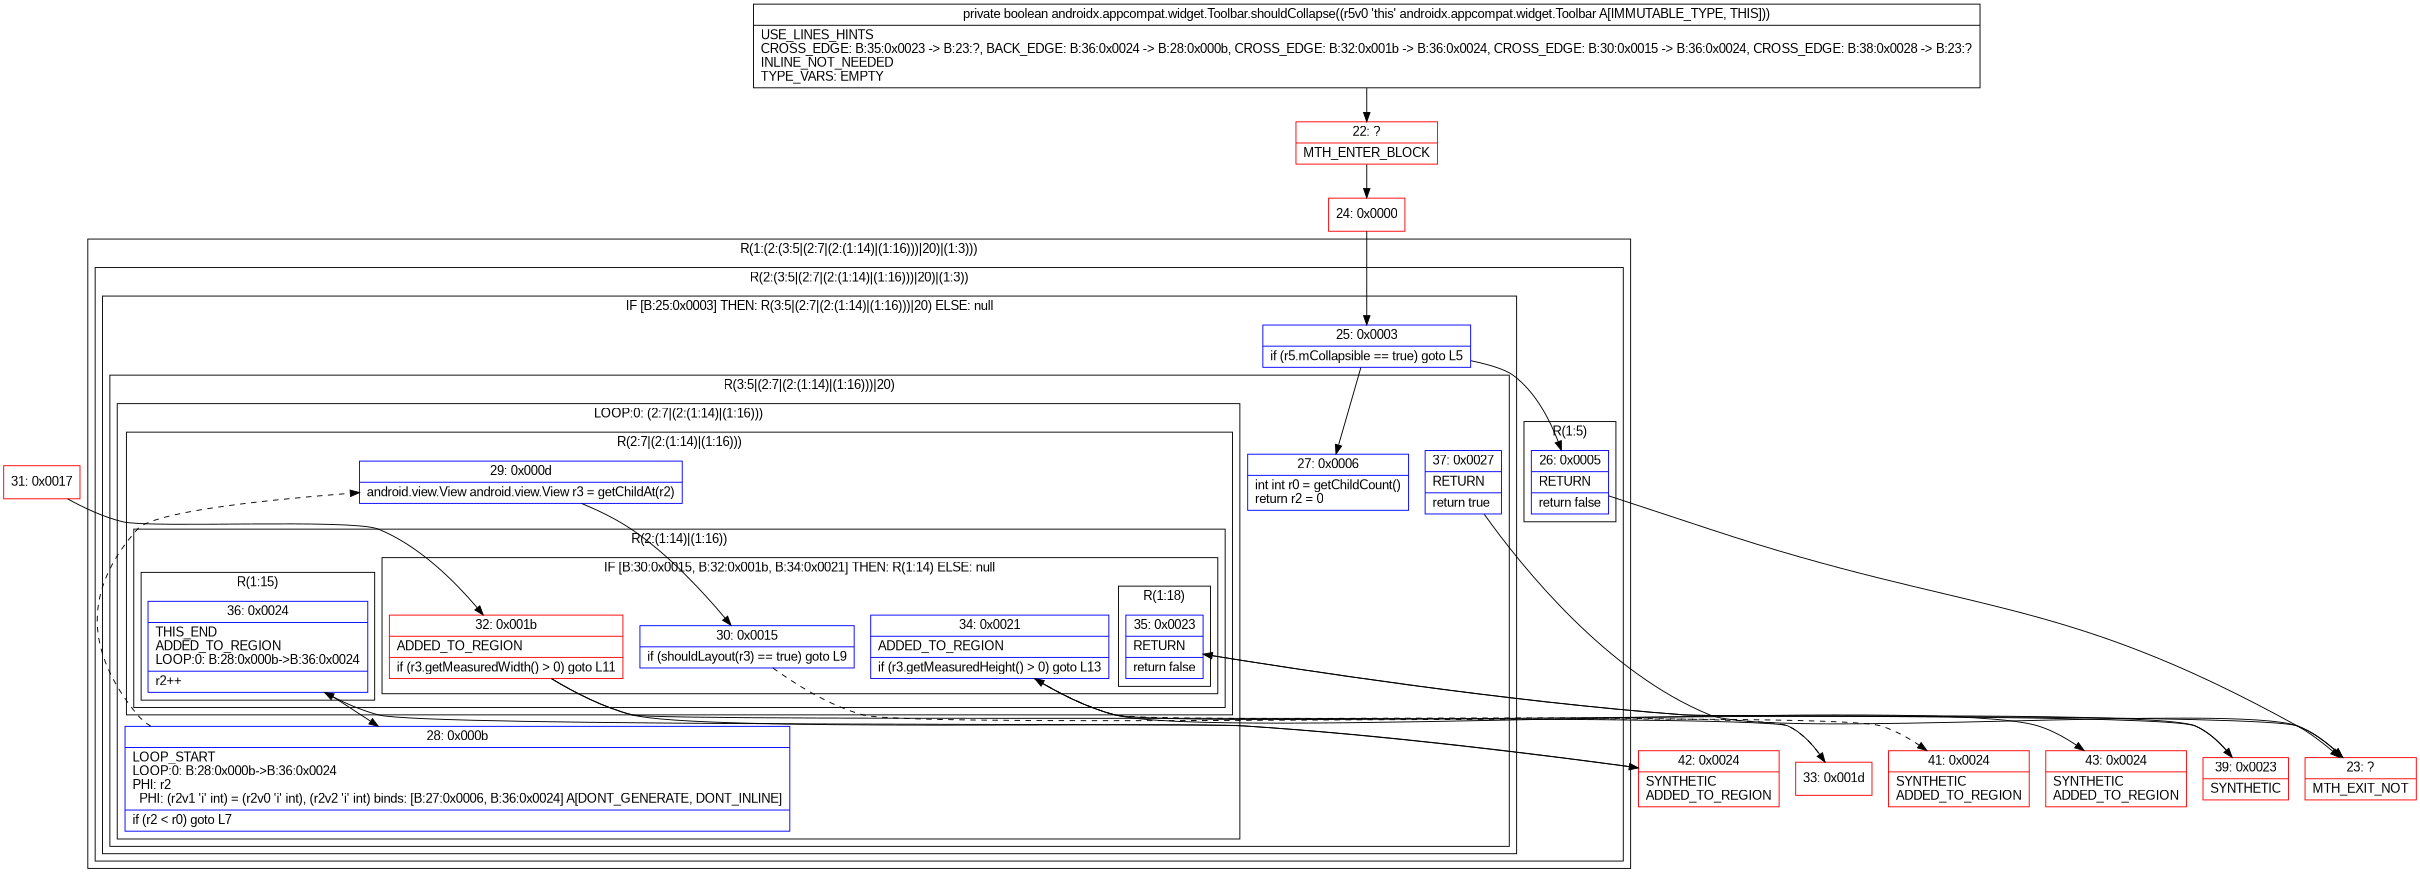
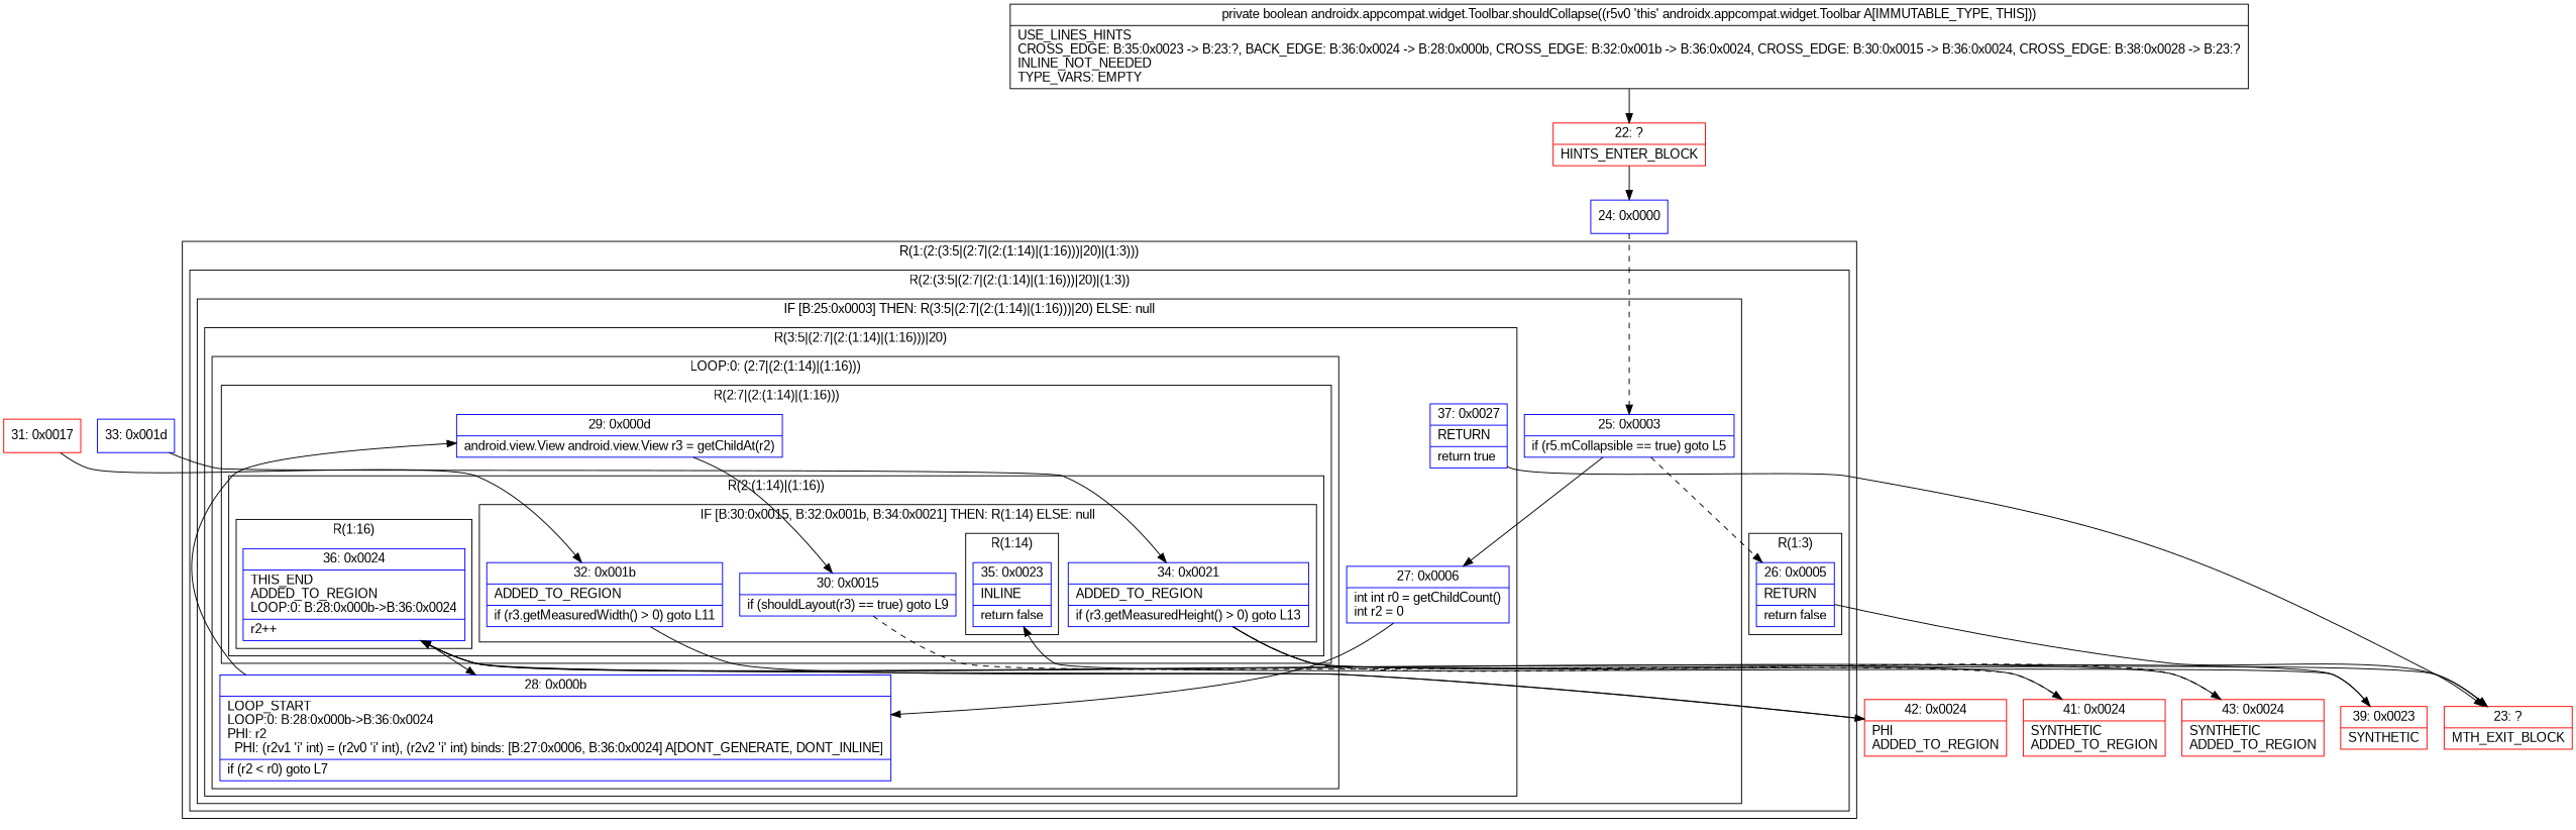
  digraph {
    fontname="Liberation Sans"
    node [color=blue fontname="Liberation Sans" shape=record]
    edge [fontname="Liberation Sans"]
-   n1 [label="{35\:\ 0x0023|RETURN\l|return false\l}"]
+   n1 [label="{35\:\ 0x0023|INLINE\l|return false\l}"]
    n2 [label="{30\:\ 0x0015|if (shouldLayout(r3) == true) goto L9\l}"]
-   n3 [color=red label="{32\:\ 0x001b|ADDED_TO_REGION\l|if (r3.getMeasuredWidth() \> 0) goto L11\l}"]
+   n3 [label="{32\:\ 0x001b|ADDED_TO_REGION\l|if (r3.getMeasuredWidth() \> 0) goto L11\l}"]
    n4 [label="{34\:\ 0x0021|ADDED_TO_REGION\l|if (r3.getMeasuredHeight() \> 0) goto L13\l}"]
    n5 [label="{36\:\ 0x0024|THIS_END\lADDED_TO_REGION\lLOOP:0: B:28:0x000b\-\>B:36:0x0024\l|r2++\l}"]
    n6 [label="{29\:\ 0x000d|android.view.View android.view.View r3 = getChildAt(r2)\l}"]
    n7 [label="{28\:\ 0x000b|LOOP_START\lLOOP:0: B:28:0x000b\-\>B:36:0x0024\lPHI: r2 \l  PHI: (r2v1 'i' int) = (r2v0 'i' int), (r2v2 'i' int) binds: [B:27:0x0006, B:36:0x0024] A[DONT_GENERATE, DONT_INLINE]\l|if (r2 \< r0) goto L7\l}"]
-   n8 [label="{27\:\ 0x0006|int int r0 = getChildCount()\lreturn r2 = 0\l}"]
+   n8 [label="{27\:\ 0x0006|int int r0 = getChildCount()\lint r2 = 0\l}"]
    n9 [label="{37\:\ 0x0027|RETURN\l|return true\l}"]
    n10 [label="{25\:\ 0x0003|if (r5.mCollapsible == true) goto L5\l}"]
    n11 [label="{26\:\ 0x0005|RETURN\l|return false\l}"]
-   n12 [color=red label="{23\:\ ?|MTH_EXIT_NOT\l}"]
+   n12 [color=red label="{23\:\ ?|MTH_EXIT_BLOCK\l}"]
    n13 [color=red label="{41\:\ 0x0024|SYNTHETIC\lADDED_TO_REGION\l}"]
-   n14 [color=red label="{33\:\ 0x001d}"]
-   n15 [color=red label="{42\:\ 0x0024|SYNTHETIC\lADDED_TO_REGION\l}"]
+   n14 [label="{33\:\ 0x001d}"]
+   n15 [color=red label="{42\:\ 0x0024|PHI\lADDED_TO_REGION\l}"]
    n16 [color=red label="{39\:\ 0x0023|SYNTHETIC\l}"]
    n17 [color=red label="{43\:\ 0x0024|SYNTHETIC\lADDED_TO_REGION\l}"]
    n18 [color=red label="{31\:\ 0x0017}"]
-   n19 [color=red label="{22\:\ ?|MTH_ENTER_BLOCK\l}"]
-   n20 [color=red label="{24\:\ 0x0000}"]
+   n19 [color=red label="{22\:\ ?|HINTS_ENTER_BLOCK\l}"]
+   n20 [label="{24\:\ 0x0000}"]
    n21 [label="{private boolean androidx.appcompat.widget.Toolbar.shouldCollapse((r5v0 'this' androidx.appcompat.widget.Toolbar A[IMMUTABLE_TYPE, THIS]))  | USE_LINES_HINTS\lCROSS_EDGE: B:35:0x0023 \-\> B:23:?, BACK_EDGE: B:36:0x0024 \-\> B:28:0x000b, CROSS_EDGE: B:32:0x001b \-\> B:36:0x0024, CROSS_EDGE: B:30:0x0015 \-\> B:36:0x0024, CROSS_EDGE: B:38:0x0028 \-\> B:23:?\lINLINE_NOT_NEEDED\lTYPE_VARS: EMPTY\l}" color=""]
    subgraph cluster_1 {
      label="R(1:(2:(3:5|(2:7|(2:(1:14)|(1:16)))|20)|(1:3)))"
      subgraph cluster_2 {
        label="R(2:(3:5|(2:7|(2:(1:14)|(1:16)))|20)|(1:3))"
        subgraph cluster_3 {
          label="IF [B:25:0x0003] THEN: R(3:5|(2:7|(2:(1:14)|(1:16)))|20) ELSE: null"
          n10
          subgraph cluster_4 {
            label="R(3:5|(2:7|(2:(1:14)|(1:16)))|20)"
            n8
            n9
            subgraph cluster_5 {
              label="LOOP:0: (2:7|(2:(1:14)|(1:16)))"
              n7
              subgraph cluster_6 {
                label="R(2:7|(2:(1:14)|(1:16)))"
                n6
                subgraph cluster_7 {
                  label="R(2:(1:14)|(1:16))"
                  subgraph cluster_8 {
                    label="IF [B:30:0x0015, B:32:0x001b, B:34:0x0021] THEN: R(1:14) ELSE: null"
                    n2
                    n3
                    n4
                    subgraph cluster_9 {
-                     label="R(1:18)"
+                     label="R(1:14)"
                      n1
                    }
                  }
                  subgraph cluster_10 {
-                   label="R(1:15)"
+                   label="R(1:16)"
                    n5
                  }
                }
              }
            }
          }
        }
        subgraph cluster_11 {
-         label="R(1:5)"
+         label="R(1:3)"
          n11
        }
      }
    }
-   n1 -> n12
+   n4 -> n12
    n2 -> n13 [style=dashed]
-   n3 -> n14
    n3 -> n15 [style=solid]
    n4 -> n16
-   n4 -> n17 [style=solid]
+   n4 -> n17 [style=dashed]
    n5 -> n7
    n6 -> n2
-   n7 -> n6 [style=dashed]
+   n7 -> n6
+   n8 -> n7
    n9 -> n12
    n10 -> n8
-   n10 -> n11 [style=solid]
+   n10 -> n11 [style=dashed]
    n11 -> n12
-   n14 -> n4 [style=dashed]
+   n13 -> n5
+   n14 -> n4
    n15 -> n5
    n16 -> n1
+   n17 -> n5
    n18 -> n3
    n19 -> n20
-   n20 -> n10
+   n20 -> n10 [style=dashed]
    n21 -> n19
  }
